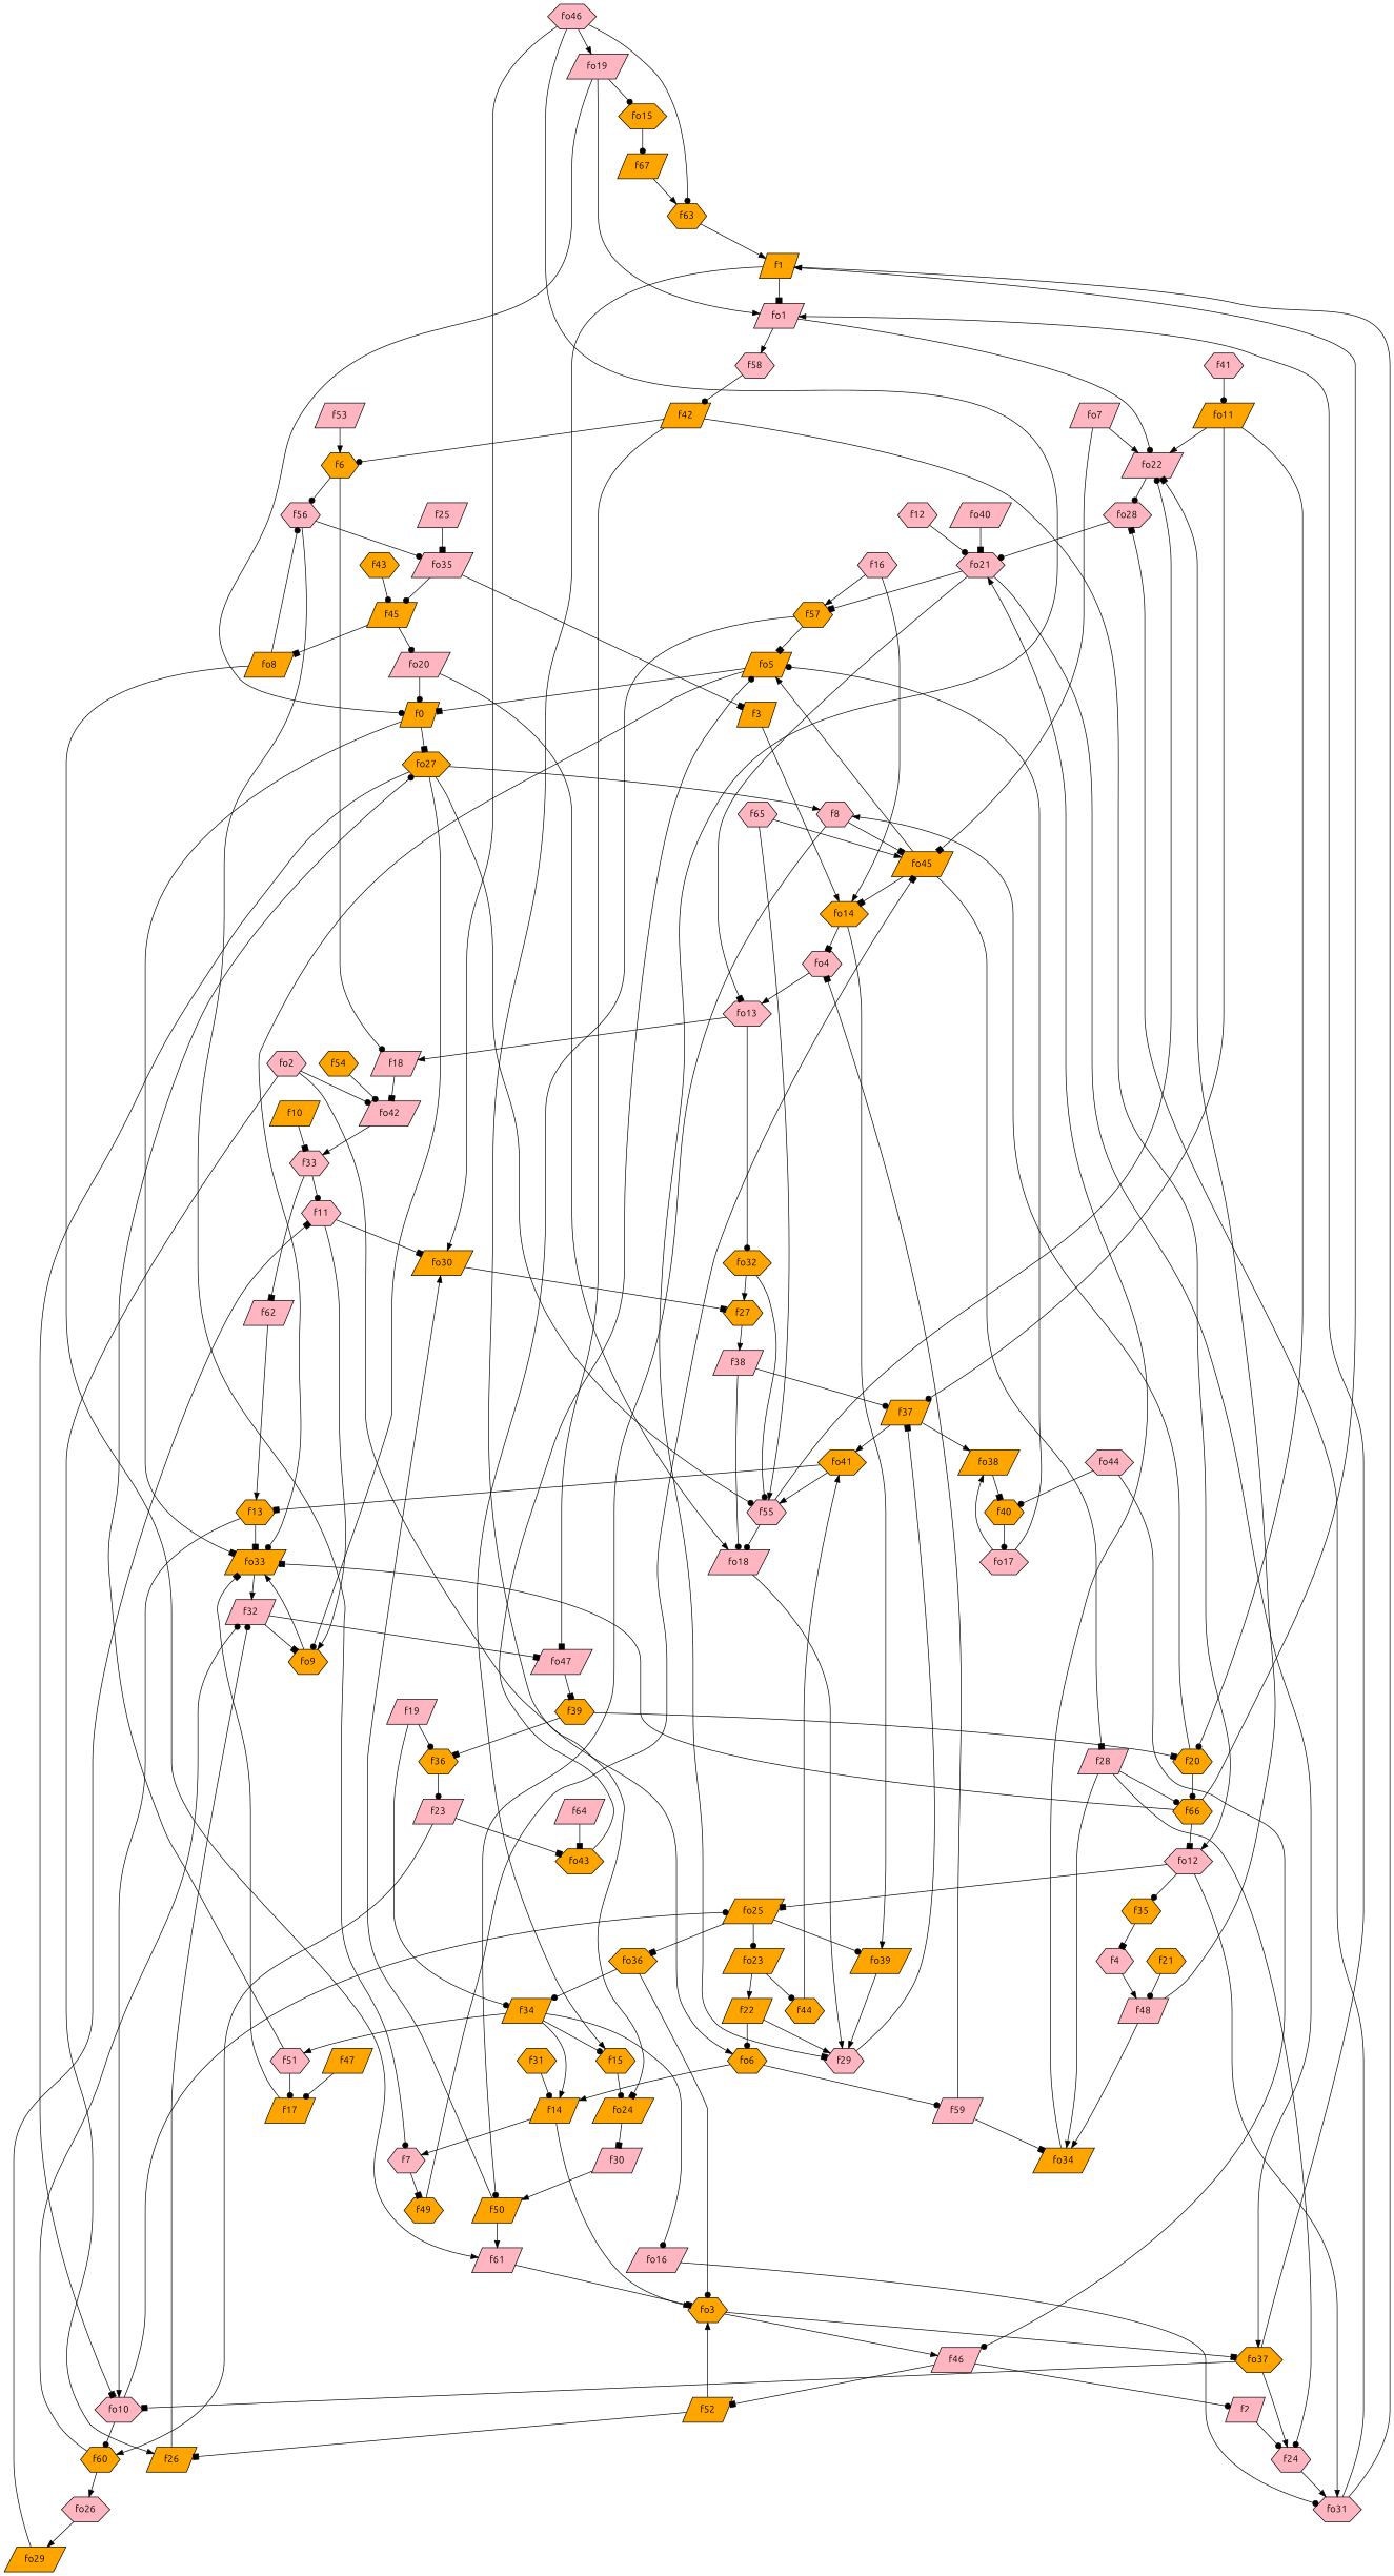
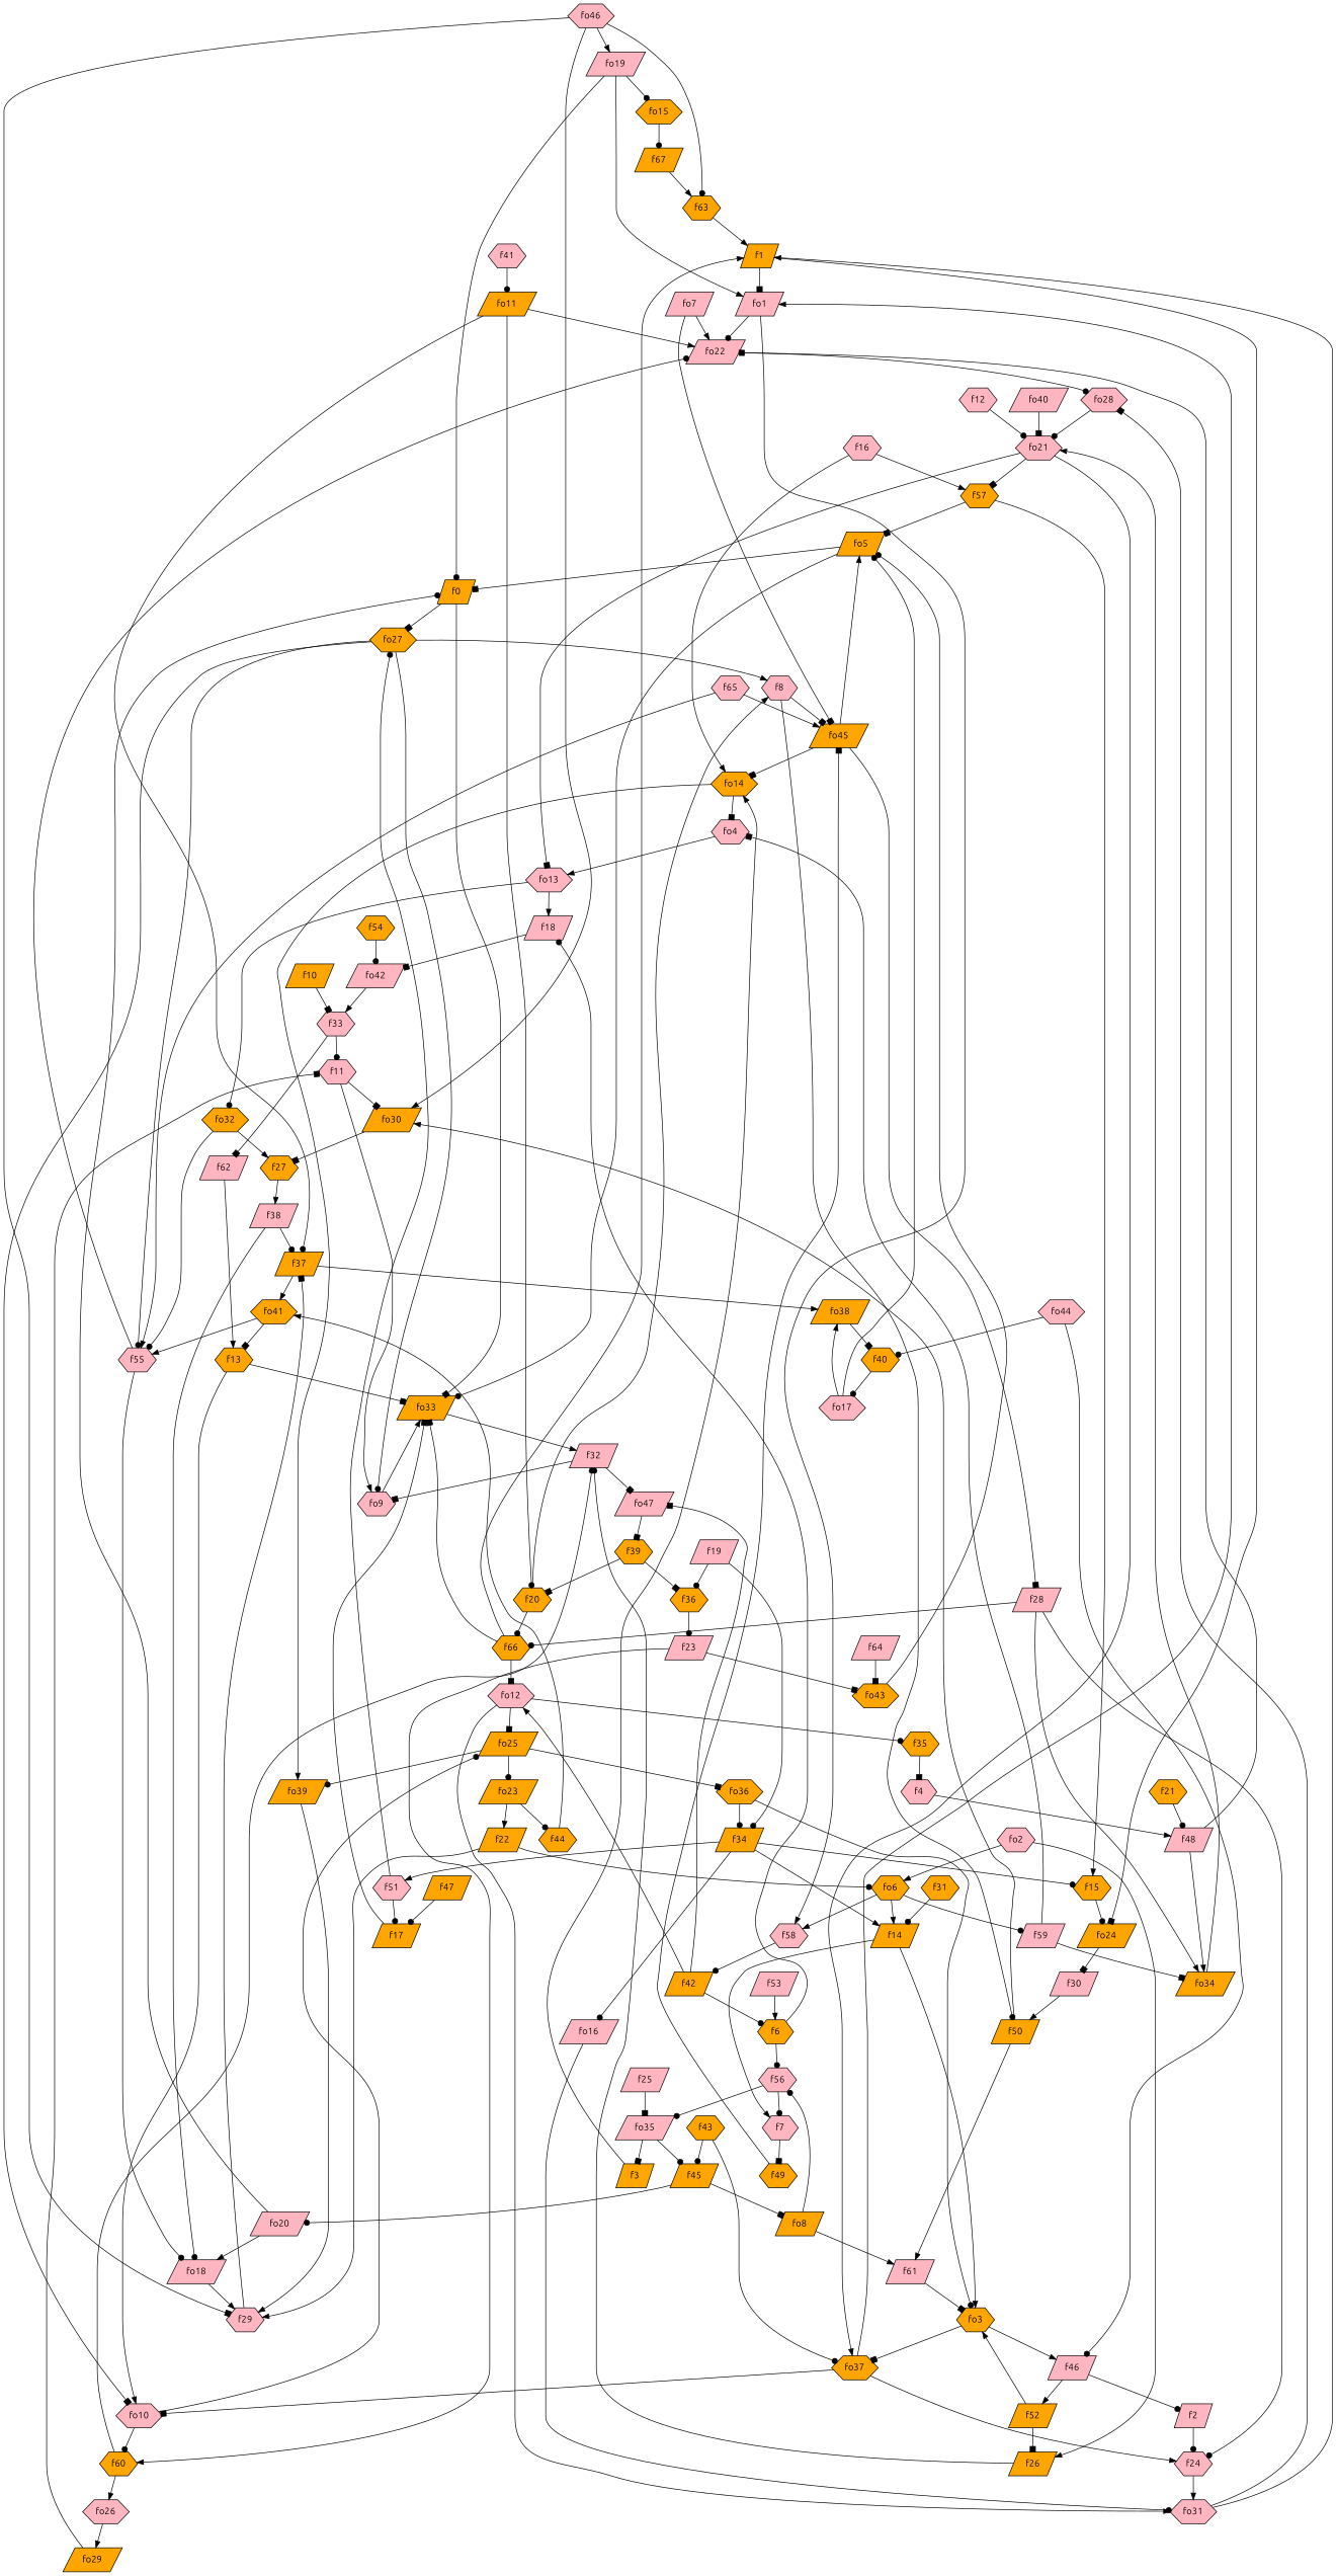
  strict digraph {
    fontname=Ubuntu
    node [fillcolor=orange fontname=Ubuntu shape=hexagon style=filled]
    edge [arrowhead=dot fontname=Ubuntu weight=2]
    f1 [shape=parallelogram]
    fo1 [fillcolor=lightpink shape=parallelogram]
    fo24 [shape=parallelogram]
    fo22 [fillcolor=lightpink shape=parallelogram]
    f58 [fillcolor=lightpink]
    f30 [fillcolor=lightpink shape=parallelogram]
    f2 [fillcolor=lightpink shape=parallelogram]
    f24 [fillcolor=lightpink]
    fo31 [fillcolor=lightpink]
    f3 [shape=parallelogram]
    fo14
    fo4 [fillcolor=lightpink]
    fo39 [shape=parallelogram]
    f4 [fillcolor=lightpink]
    f48 [fillcolor=lightpink shape=parallelogram]
    fo34 [shape=parallelogram]
    f35
    f18 [fillcolor=lightpink shape=parallelogram]
    f6
    f56 [fillcolor=lightpink]
    fo42 [fillcolor=lightpink shape=parallelogram]
    f7 [fillcolor=lightpink]
    fo35 [fillcolor=lightpink shape=parallelogram]
    f49
    fo45 [shape=parallelogram]
    f8 [fillcolor=lightpink]
    f50 [shape=parallelogram]
    fo30 [shape=parallelogram]
    f61 [fillcolor=lightpink shape=parallelogram]
    f28 [fillcolor=lightpink shape=parallelogram]
    fo5 [shape=parallelogram]
    n32 [label=f0 shape=parallelogram]
    fo27
    fo33 [shape=parallelogram]
-   fo9
+   fo9 [fillcolor=lightpink]
    fo10 [fillcolor=lightpink]
    f55 [fillcolor=lightpink]
    f32 [fillcolor=lightpink shape=parallelogram]
    f10 [shape=parallelogram]
    f33 [fillcolor=lightpink]
    f11 [fillcolor=lightpink]
    f62 [fillcolor=lightpink shape=parallelogram]
    f27
    f12 [fillcolor=lightpink]
    fo21 [fillcolor=lightpink]
    f57
    fo37
    fo13 [fillcolor=lightpink]
    f13
    f60
    fo25 [shape=parallelogram]
    f14 [shape=parallelogram]
    fo3
    f46 [fillcolor=lightpink shape=parallelogram]
    f15
    f16 [fillcolor=lightpink]
    f17 [shape=parallelogram]
    f19 [fillcolor=lightpink shape=parallelogram]
    f34 [shape=parallelogram]
    f36
    f51 [fillcolor=lightpink]
    fo16 [fillcolor=lightpink shape=parallelogram]
    f23 [fillcolor=lightpink shape=parallelogram]
    f20
    f66
    fo12 [fillcolor=lightpink]
    fo11 [shape=parallelogram]
    f37 [shape=parallelogram]
    f21
    f22 [shape=parallelogram]
    f29 [fillcolor=lightpink]
    fo6
    f59 [fillcolor=lightpink shape=parallelogram]
    fo43
    fo26 [fillcolor=lightpink]
    fo28 [fillcolor=lightpink]
    f25 [fillcolor=lightpink shape=parallelogram]
    f45 [shape=parallelogram]
    f26 [shape=parallelogram]
    fo47 [fillcolor=lightpink shape=parallelogram]
    f38 [fillcolor=lightpink shape=parallelogram]
    fo18 [fillcolor=lightpink shape=parallelogram]
    fo38 [shape=parallelogram]
    fo41
    f31
    f39
    f40
    fo17 [fillcolor=lightpink]
    f41 [fillcolor=lightpink]
    f42 [shape=parallelogram]
    f43
    fo8 [shape=parallelogram]
    fo20 [fillcolor=lightpink shape=parallelogram]
    f44
    f52 [shape=parallelogram]
    f47 [shape=parallelogram]
    f53 [fillcolor=lightpink shape=parallelogram]
    f54
    fo29 [shape=parallelogram]
    f63
    f64 [fillcolor=lightpink shape=parallelogram]
    f65 [fillcolor=lightpink]
    f67 [shape=parallelogram]
    fo2 [fillcolor=lightpink]
    fo32
    fo7 [fillcolor=lightpink shape=parallelogram]
    fo23 [shape=parallelogram]
    fo36
    fo15
    fo19 [fillcolor=lightpink shape=parallelogram]
    fo40 [fillcolor=lightpink shape=parallelogram]
    fo44 [fillcolor=lightpink]
    fo46 [fillcolor=lightpink]
    f1 -> fo1 [arrowhead=box]
    f1 -> fo24 [arrowhead=box]
    fo1 -> fo22
    fo1 -> f58 [arrowhead=normal]
    fo24 -> f30 [arrowhead=box]
    fo22 -> fo28
    f58 -> f42
    f30 -> f50 [arrowhead=normal]
    f2 -> f24
    f24 -> fo31 [arrowhead=normal]
    fo31 -> f1 [arrowhead=normal]
    fo31 -> fo28 [arrowhead=box]
    f3 -> fo14 [arrowhead=normal]
    fo14 -> fo4 [arrowhead=box]
    fo14 -> fo39 [arrowhead=normal]
    fo4 -> fo13 [arrowhead=normal]
    fo39 -> f29 [arrowhead=normal]
    f4 -> f48 [arrowhead=normal]
    f48 -> fo22 [arrowhead=box]
    f48 -> fo34 [arrowhead=normal]
    fo34 -> fo21 [arrowhead=normal]
    f35 -> f4 [arrowhead=box]
    f18 -> fo42 [arrowhead=box]
    f6 -> f18
    f6 -> f56
    f56 -> f7
    f56 -> fo35
    fo42 -> f33 [arrowhead=normal]
    f7 -> f49 [arrowhead=box]
    fo35 -> f3 [arrowhead=box]
    fo35 -> f45
    f49 -> fo45 [arrowhead=box]
    fo45 -> fo14 [arrowhead=box]
    fo45 -> f28 [arrowhead=box]
    fo45 -> fo5 [arrowhead=normal]
    f8 -> fo45 [arrowhead=box]
    f8 -> f50
    f50 -> fo30 [arrowhead=normal]
    f50 -> f61 [arrowhead=normal]
    fo30 -> f27 [arrowhead=box]
    f61 -> fo3 [arrowhead=box]
    f28 -> f24
    f28 -> fo34 [arrowhead=normal]
    f28 -> f66
    fo5 -> n32 [arrowhead=box]
    fo5 -> fo33
    n32 -> fo27 [arrowhead=box]
    n32 -> fo33 [arrowhead=box]
    fo27 -> f8 [arrowhead=normal]
    fo27 -> fo9
    fo27 -> fo10 [arrowhead=box]
    fo27 -> f55
    fo33 -> f32 [arrowhead=normal]
    fo9 -> fo33 [arrowhead=normal]
    fo10 -> f60
    fo10 -> fo25
    f55 -> fo22
    f55 -> fo18
    f32 -> fo9 [arrowhead=box]
    f32 -> fo47 [arrowhead=box]
    f10 -> f33 [arrowhead=box]
    f33 -> f11
    f33 -> f62 [arrowhead=box]
    f11 -> fo30 [arrowhead=box]
    f11 -> fo9 [arrowhead=normal]
    f62 -> f13 [arrowhead=normal]
    f27 -> f38 [arrowhead=normal]
    f12 -> fo21
    fo21 -> f57 [arrowhead=box]
    fo21 -> fo37 [arrowhead=normal]
    fo21 -> fo13 [arrowhead=box]
    f57 -> fo5 [arrowhead=box]
    f57 -> f15 [arrowhead=normal]
    fo37 -> fo1 [arrowhead=normal]
    fo37 -> f24 [arrowhead=normal]
    fo37 -> fo10 [arrowhead=box]
    fo13 -> f18 [arrowhead=normal]
    fo13 -> fo32
    f13 -> fo33 [arrowhead=box]
    f13 -> fo10 [arrowhead=normal]
    f60 -> f32
    f60 -> fo26 [arrowhead=normal]
    fo25 -> fo39
    fo25 -> fo23
    fo25 -> fo36 [arrowhead=box]
    f14 -> f7 [arrowhead=normal]
    f14 -> fo3 [arrowhead=normal]
    fo3 -> fo37 [arrowhead=box]
    fo3 -> f46 [arrowhead=normal]
    f46 -> f2
-   f46 -> f52 [arrowhead=box]
+   f46 -> f52 [arrowhead=normal]
    f15 -> fo24
    f16 -> fo14 [arrowhead=normal]
    f16 -> f57 [arrowhead=normal]
    f17 -> fo33 [arrowhead=box]
    f19 -> f34
    f19 -> f36
    f34 -> f14 [arrowhead=normal]
    f34 -> f15
    f34 -> f51 [arrowhead=normal]
    f34 -> fo16
    f36 -> f23
    f51 -> fo27
    f51 -> f17
    fo16 -> fo31
    f23 -> f60 [arrowhead=normal]
    f23 -> fo43 [arrowhead=box]
    f20 -> f8 [arrowhead=normal]
    f20 -> f66
    f66 -> f1 [arrowhead=normal]
    f66 -> fo33 [arrowhead=box]
    f66 -> fo12 [arrowhead=box]
    fo12 -> fo31 [arrowhead=normal]
    fo12 -> f35
    fo12 -> fo25 [arrowhead=box]
    fo11 -> fo22 [arrowhead=normal]
    fo11 -> f20
    fo11 -> f37
    f37 -> fo38 [arrowhead=normal]
    f37 -> fo41 [arrowhead=normal]
    f21 -> f48
    f22 -> f29 [arrowhead=normal]
    f22 -> fo6
    f29 -> f37 [arrowhead=box]
+   fo6 -> f58 [arrowhead=normal]
    fo6 -> f14 [arrowhead=normal]
    fo6 -> f59
    f59 -> fo4 [arrowhead=box]
    f59 -> fo34 [arrowhead=box]
    fo43 -> fo5
    fo26 -> fo29 [arrowhead=normal]
    fo28 -> fo21
    f25 -> fo35 [arrowhead=box]
    f45 -> fo8 [arrowhead=box]
    f45 -> fo20
    f26 -> f32
    fo47 -> f39 [arrowhead=box]
    f38 -> f37
    f38 -> fo18
    fo18 -> f29 [arrowhead=normal]
    fo38 -> f40 [arrowhead=box]
    fo41 -> f55 [arrowhead=normal]
    fo41 -> f13 [arrowhead=box]
    f31 -> f14
    f39 -> f36 [arrowhead=box]
    f39 -> f20 [arrowhead=box]
    f40 -> fo17
    fo17 -> fo5
    fo17 -> fo38 [arrowhead=normal]
    f41 -> fo11
    f42 -> f6
    f42 -> fo12 [arrowhead=normal]
    f42 -> fo47 [arrowhead=box]
+   f43 -> fo37
    f43 -> f45
    fo8 -> f56
    fo8 -> f61 [arrowhead=normal]
    fo20 -> n32
    fo20 -> fo18 [arrowhead=normal]
    f44 -> fo41 [arrowhead=normal]
    f52 -> fo3 [arrowhead=normal]
    f52 -> f26 [arrowhead=box]
    f47 -> f17
    f53 -> f6 [arrowhead=normal]
    f54 -> fo42
    fo29 -> f11 [arrowhead=box]
    f63 -> f1 [arrowhead=normal]
    f64 -> fo43 [arrowhead=box]
    f65 -> fo45 [arrowhead=normal]
    f65 -> f55 [arrowhead=normal]
    f67 -> f63 [arrowhead=normal]
-   fo2 -> fo42
    fo2 -> fo6 [arrowhead=normal]
    fo2 -> f26 [arrowhead=normal]
    fo32 -> f55
    fo32 -> f27 [arrowhead=normal]
    fo7 -> fo22 [arrowhead=normal]
    fo7 -> fo45 [arrowhead=box]
    fo23 -> f22 [arrowhead=normal]
    fo23 -> f44
    fo36 -> fo3
    fo36 -> f34
    fo15 -> f67
    fo19 -> fo1 [arrowhead=normal]
    fo19 -> n32
    fo19 -> fo15
    fo40 -> fo21 [arrowhead=box]
    fo44 -> f46
    fo44 -> f40
    fo46 -> fo30 [arrowhead=normal]
    fo46 -> f29 [arrowhead=box]
    fo46 -> f63
    fo46 -> fo19 [arrowhead=normal]
  }
